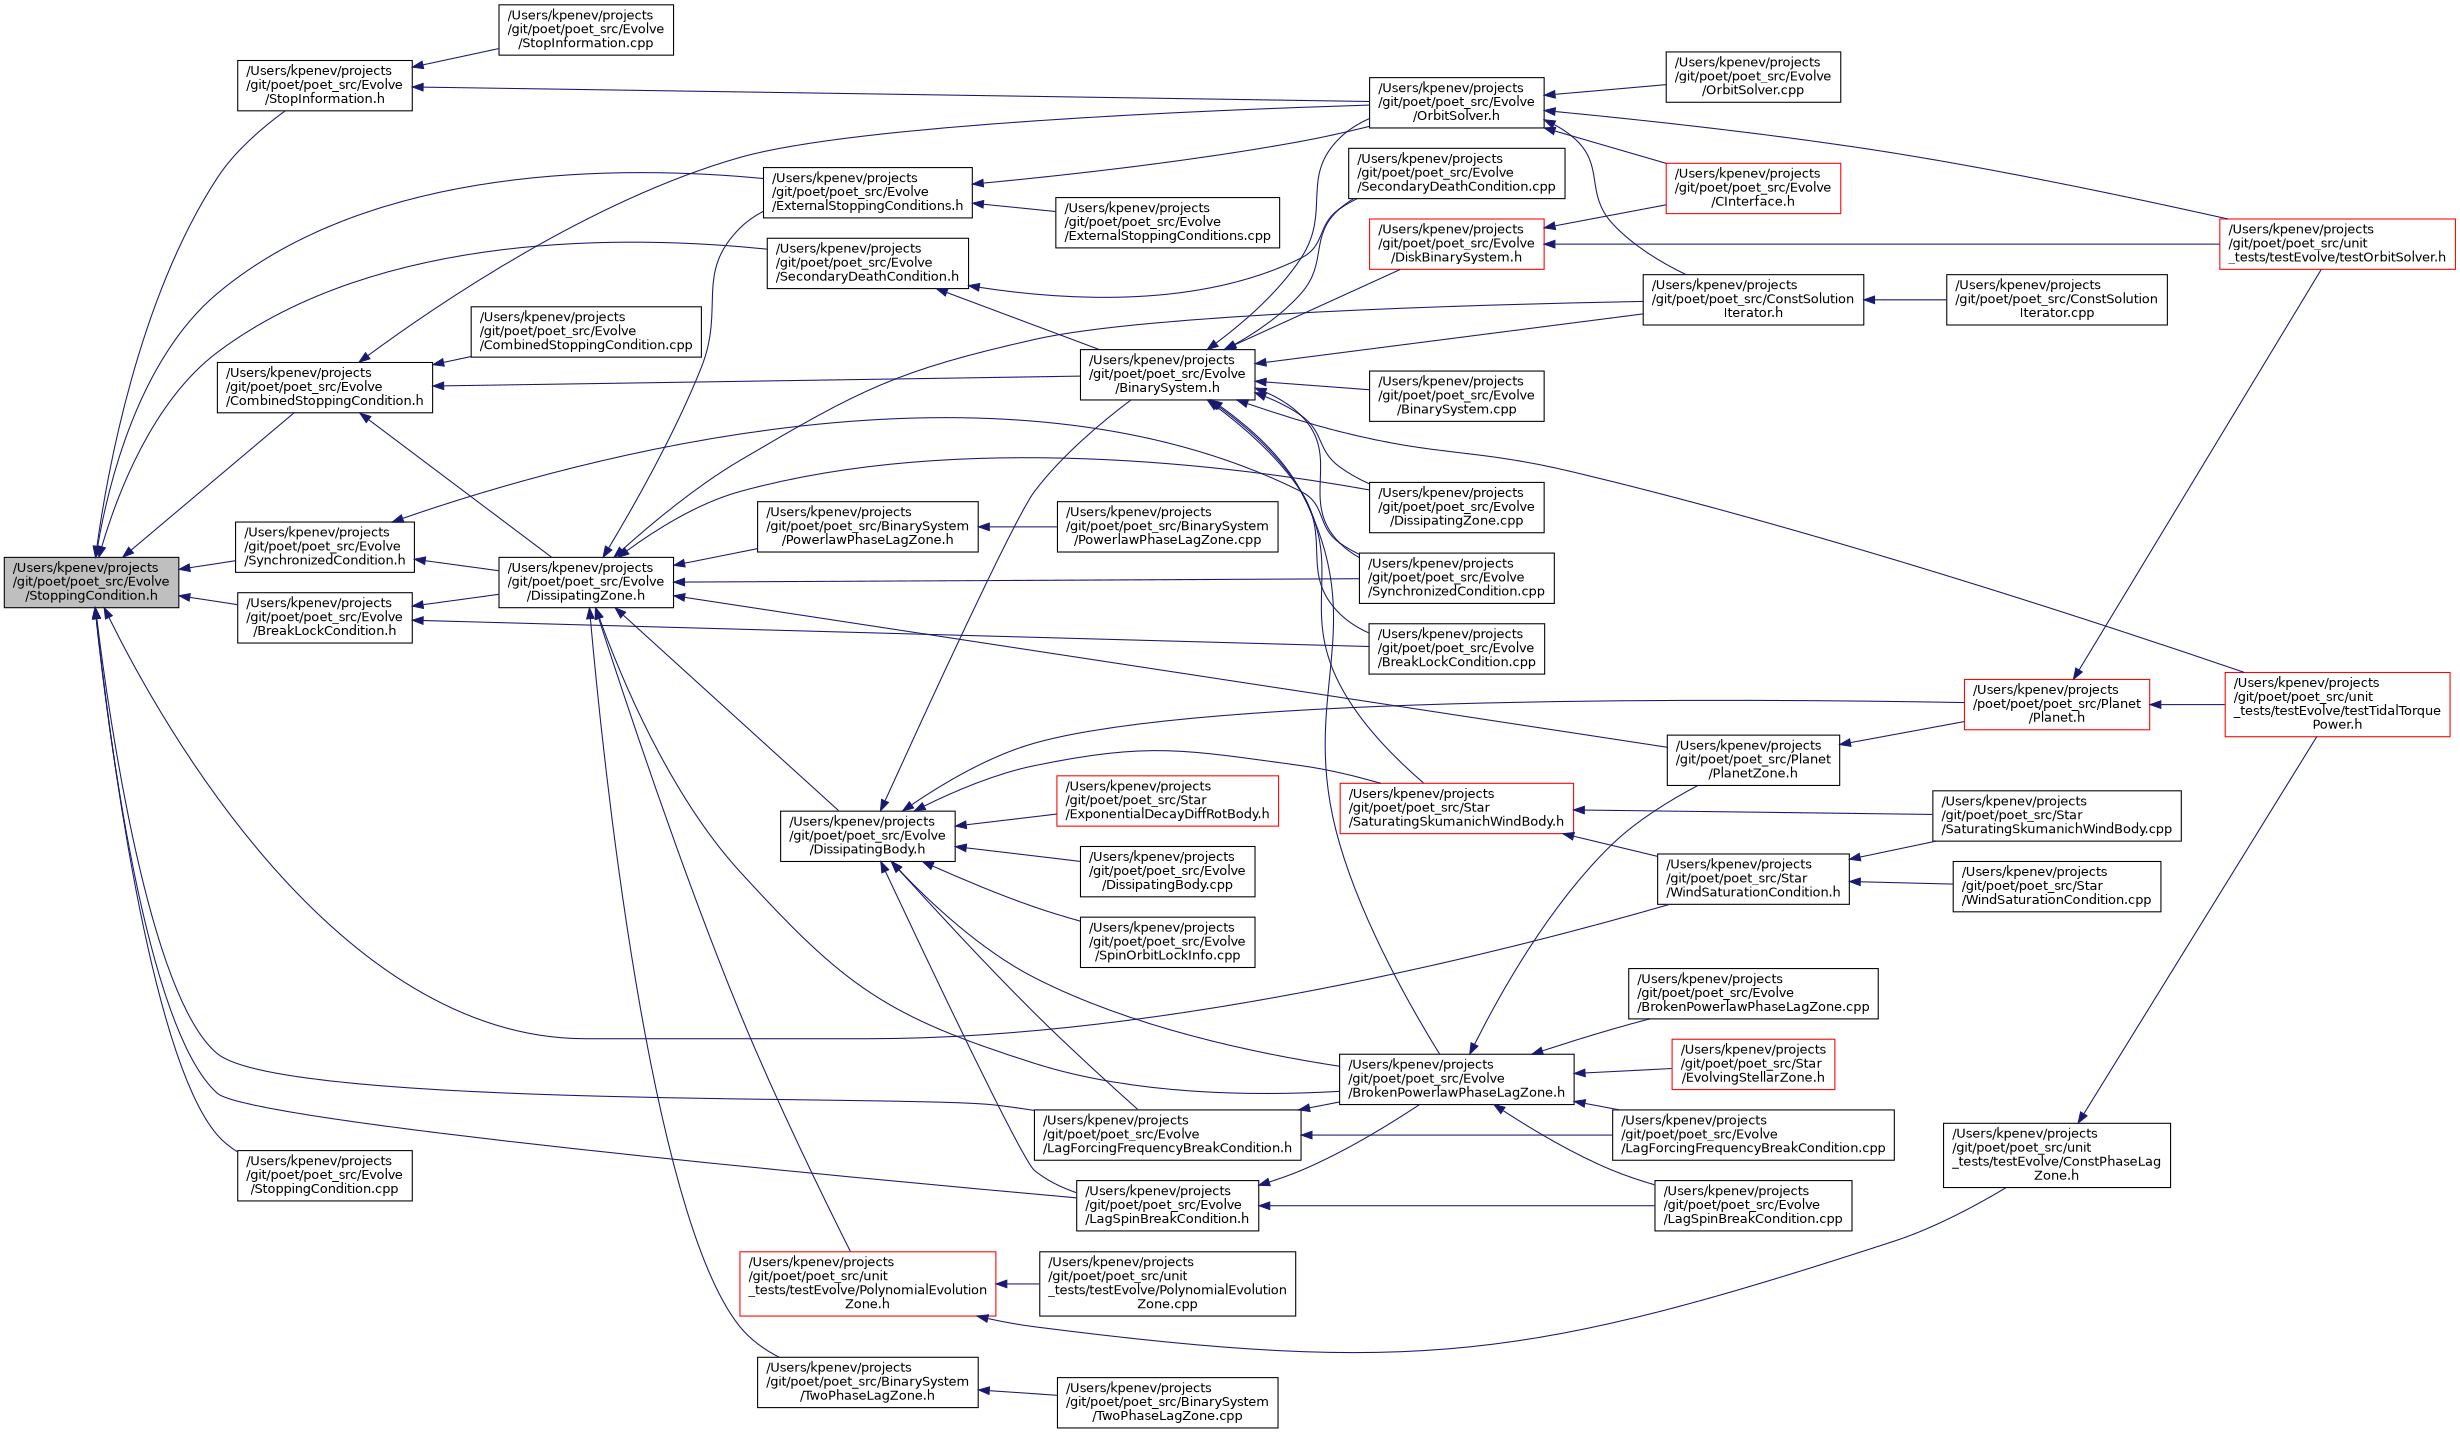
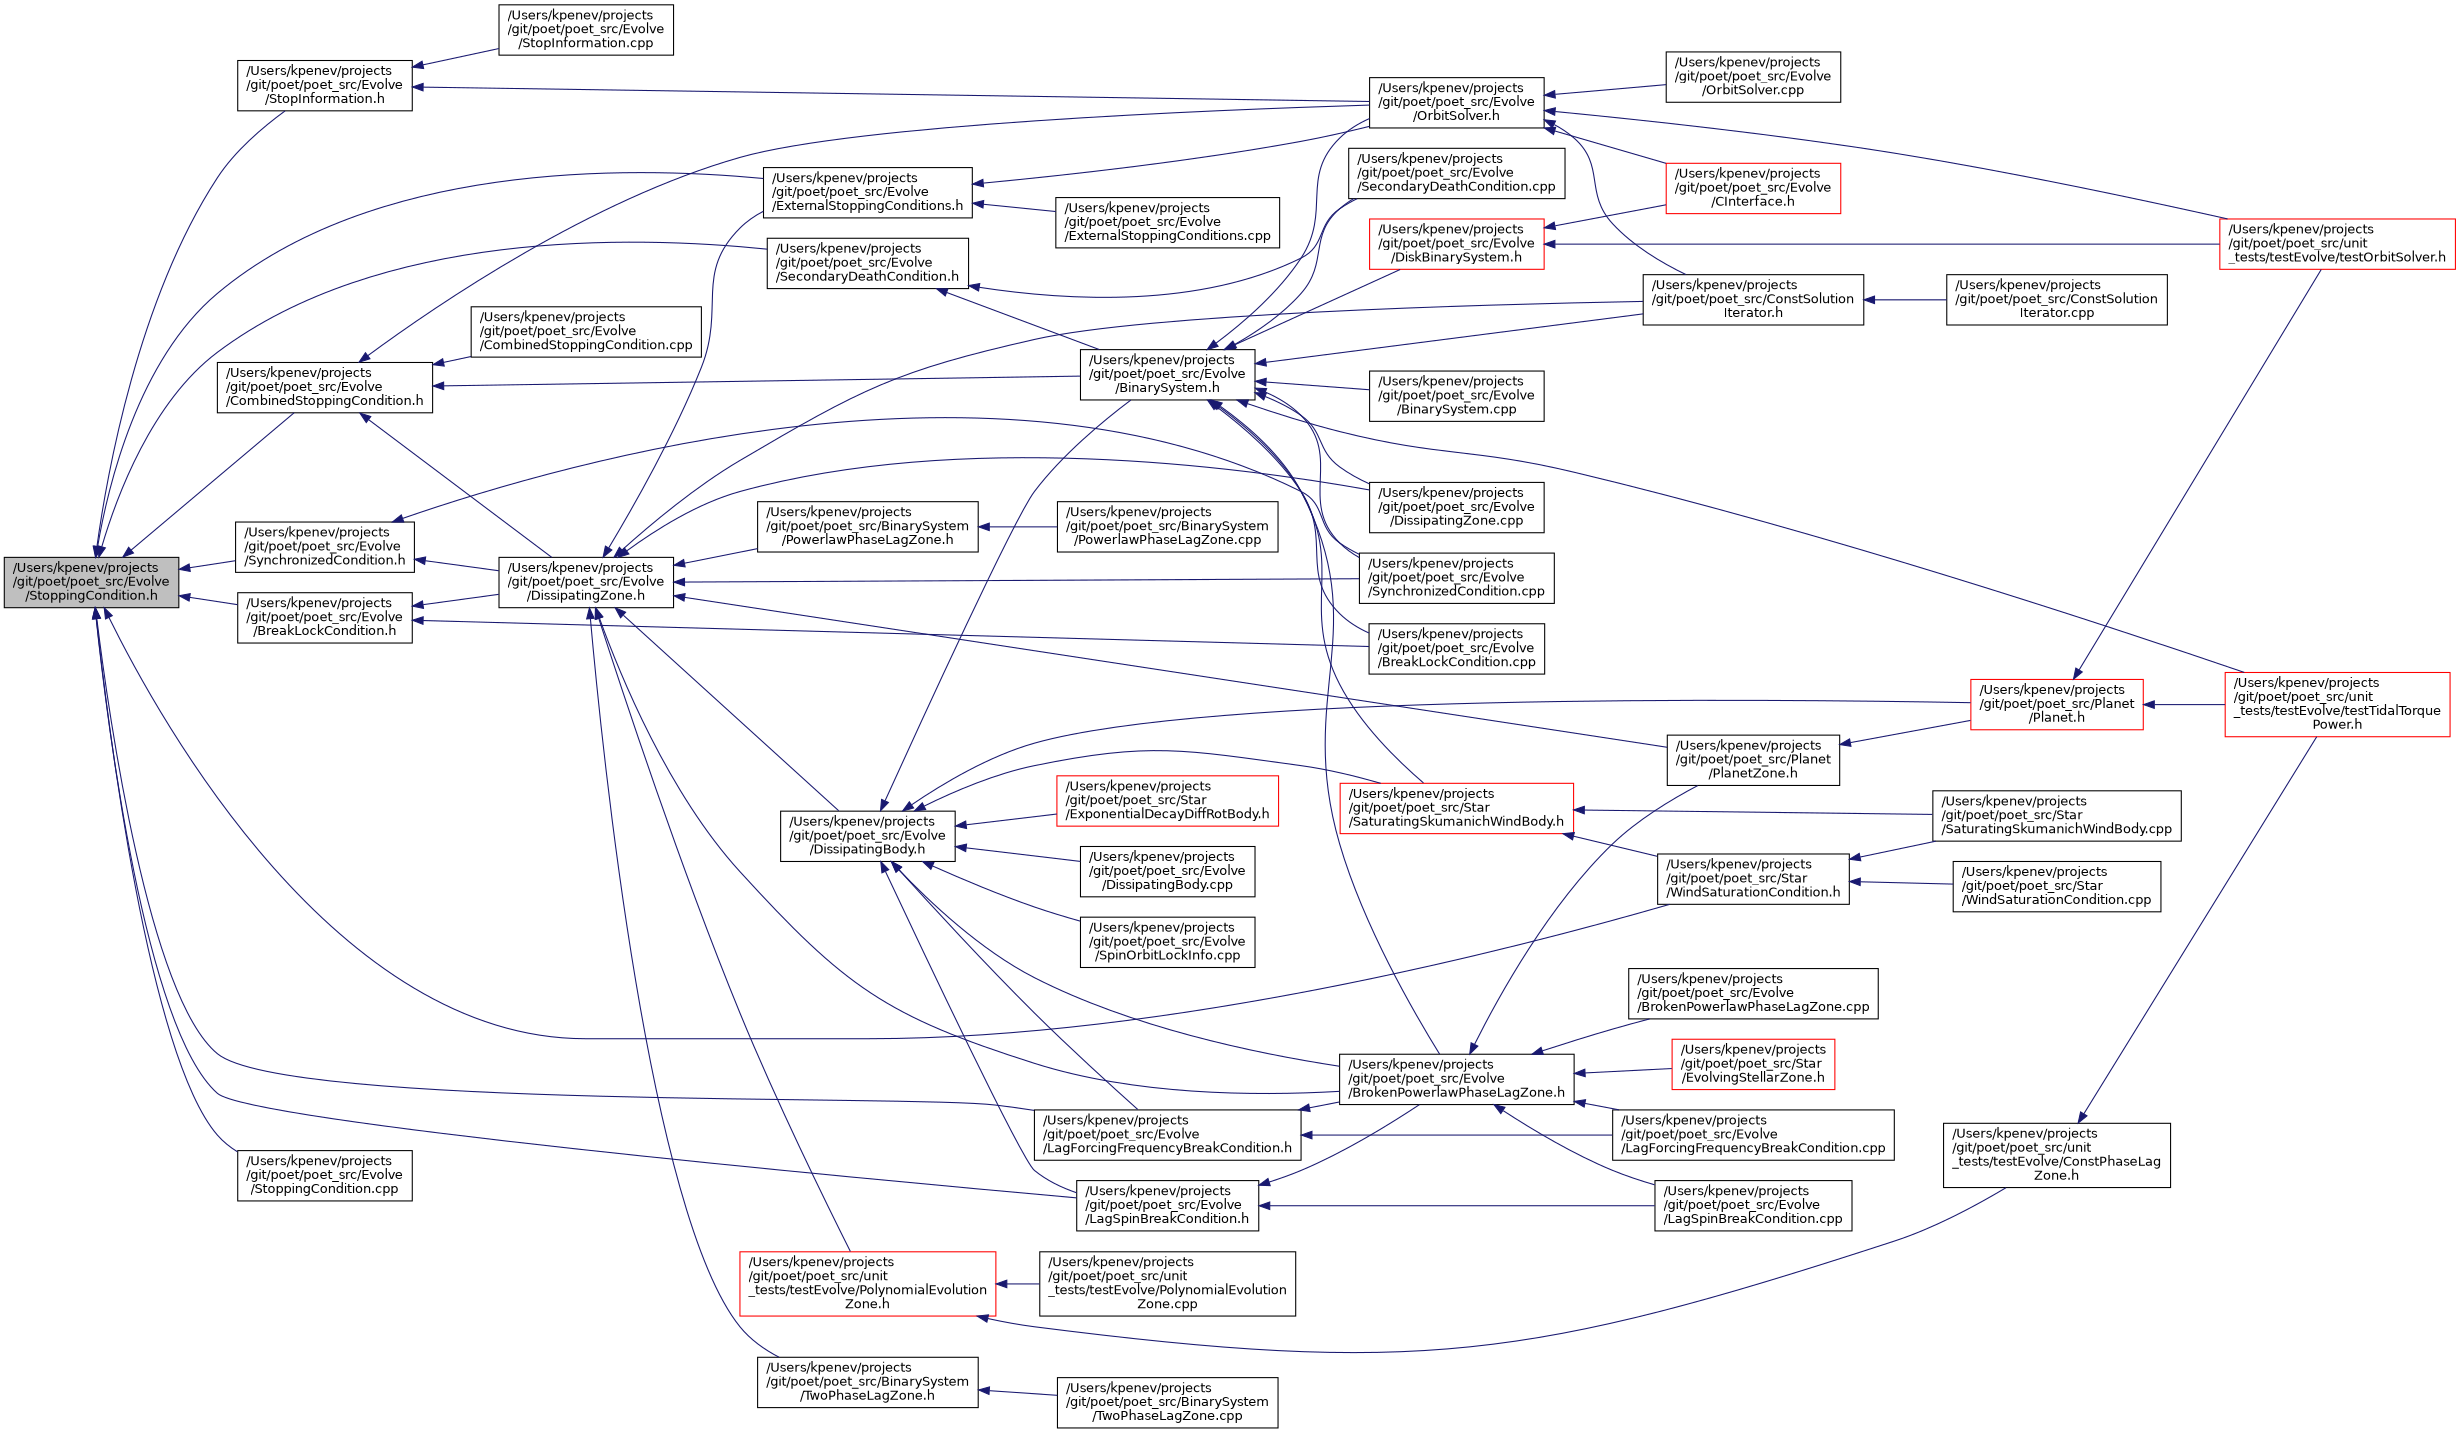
  digraph {
    rankdir=LR
    node [color=black fillcolor=white fontname=Helvetica fontsize=12 shape=record style=filled]
    edge [color=midnightblue dir=back fontname=Helvetica fontsize=12 labelfontname=Helvetica labelfontsize=12 style=solid]
    n1 [fillcolor=grey75 fontcolor=black height=0.2 label="/Users/kpenev/projects\l/git/poet/poet_src/Evolve\l/StoppingCondition.h" width=0.4]
    n2 [height=0.2 label="/Users/kpenev/projects\l/git/poet/poet_src/Evolve\l/CombinedStoppingCondition.h" width=0.4]
    n3 [height=0.2 label="/Users/kpenev/projects\l/git/poet/poet_src/Star\l/WindSaturationCondition.h" width=0.4]
    n4 [height=0.2 label="/Users/kpenev/projects\l/git/poet/poet_src/Evolve\l/LagForcingFrequencyBreakCondition.h" width=0.4]
    n5 [height=0.2 label="/Users/kpenev/projects\l/git/poet/poet_src/Evolve\l/LagSpinBreakCondition.h" width=0.4]
    n6 [height=0.2 label="/Users/kpenev/projects\l/git/poet/poet_src/Evolve\l/ExternalStoppingConditions.h" width=0.4]
    n7 [height=0.2 label="/Users/kpenev/projects\l/git/poet/poet_src/Evolve\l/BreakLockCondition.h" width=0.4]
    n8 [height=0.2 label="/Users/kpenev/projects\l/git/poet/poet_src/Evolve\l/SynchronizedCondition.h" width=0.4]
    n9 [height=0.2 label="/Users/kpenev/projects\l/git/poet/poet_src/Evolve\l/SecondaryDeathCondition.h" width=0.4]
    n10 [height=0.2 label="/Users/kpenev/projects\l/git/poet/poet_src/Evolve\l/StopInformation.h" width=0.4]
    n11 [height=0.2 label="/Users/kpenev/projects\l/git/poet/poet_src/Evolve\l/StoppingCondition.cpp" width=0.4]
    n12 [height=0.2 label="/Users/kpenev/projects\l/git/poet/poet_src/Evolve\l/DissipatingZone.h" width=0.4]
    n13 [height=0.2 label="/Users/kpenev/projects\l/git/poet/poet_src/Evolve\l/BinarySystem.h" width=0.4]
    n14 [height=0.2 label="/Users/kpenev/projects\l/git/poet/poet_src/Evolve\l/OrbitSolver.h" width=0.4]
    n15 [height=0.2 label="/Users/kpenev/projects\l/git/poet/poet_src/Evolve\l/CombinedStoppingCondition.cpp" width=0.4]
    n16 [height=0.2 label="/Users/kpenev/projects\l/git/poet/poet_src/BinarySystem\l/PowerlawPhaseLagZone.h" width=0.4]
    n17 [height=0.2 label="/Users/kpenev/projects\l/git/poet/poet_src/BinarySystem\l/TwoPhaseLagZone.h" width=0.4]
    n18 [height=0.2 label="/Users/kpenev/projects\l/git/poet/poet_src/ConstSolution\lIterator.h" width=0.4]
    n19 [height=0.2 label="/Users/kpenev/projects\l/git/poet/poet_src/Evolve\l/DissipatingBody.h" width=0.4]
    n20 [height=0.2 label="/Users/kpenev/projects\l/git/poet/poet_src/Evolve\l/BrokenPowerlawPhaseLagZone.h" width=0.4]
    n21 [height=0.2 label="/Users/kpenev/projects\l/git/poet/poet_src/Planet\l/PlanetZone.h" width=0.4]
    n22 [height=0.2 label="/Users/kpenev/projects\l/git/poet/poet_src/Evolve\l/DissipatingZone.cpp" width=0.4]
    n23 [height=0.2 label="/Users/kpenev/projects\l/git/poet/poet_src/Evolve\l/SynchronizedCondition.cpp" width=0.4]
    n24 [color=red height=0.2 label="/Users/kpenev/projects\l/git/poet/poet_src/unit\l_tests/testEvolve/PolynomialEvolution\lZone.h" width=0.4]
    n25 [height=0.2 label="/Users/kpenev/projects\l/git/poet/poet_src/BinarySystem\l/PowerlawPhaseLagZone.cpp" width=0.4]
    n26 [height=0.2 label="/Users/kpenev/projects\l/git/poet/poet_src/BinarySystem\l/TwoPhaseLagZone.cpp" width=0.4]
    n27 [height=0.2 label="/Users/kpenev/projects\l/git/poet/poet_src/ConstSolution\lIterator.cpp" width=0.4]
-   n28 [color=red height=0.2 label="/Users/kpenev/projects\l/poet/poet/poet_src/Planet\l/Planet.h" width=0.4]
+   n28 [color=red height=0.2 label="/Users/kpenev/projects\l/git/poet/poet_src/Planet\l/Planet.h" width=0.4]
    n29 [color=red height=0.2 label="/Users/kpenev/projects\l/git/poet/poet_src/Star\l/SaturatingSkumanichWindBody.h" width=0.4]
    n30 [color=red height=0.2 label="/Users/kpenev/projects\l/git/poet/poet_src/Star\l/ExponentialDecayDiffRotBody.h" width=0.4]
    n31 [height=0.2 label="/Users/kpenev/projects\l/git/poet/poet_src/Evolve\l/DissipatingBody.cpp" width=0.4]
    n32 [height=0.2 label="/Users/kpenev/projects\l/git/poet/poet_src/Evolve\l/SpinOrbitLockInfo.cpp" width=0.4]
    n33 [height=0.2 label="/Users/kpenev/projects\l/git/poet/poet_src/Evolve\l/BinarySystem.cpp" width=0.4]
    n34 [height=0.2 label="/Users/kpenev/projects\l/git/poet/poet_src/Evolve\l/BreakLockCondition.cpp" width=0.4]
    n35 [color=red height=0.2 label="/Users/kpenev/projects\l/git/poet/poet_src/unit\l_tests/testEvolve/testTidalTorque\lPower.h" width=0.4]
    n36 [color=red height=0.2 label="/Users/kpenev/projects\l/git/poet/poet_src/Evolve\l/DiskBinarySystem.h" width=0.4]
    n37 [height=0.2 label="/Users/kpenev/projects\l/git/poet/poet_src/Evolve\l/SecondaryDeathCondition.cpp" width=0.4]
    n38 [height=0.2 label="/Users/kpenev/projects\l/git/poet/poet_src/Evolve\l/BrokenPowerlawPhaseLagZone.cpp" width=0.4]
    n39 [color=red height=0.2 label="/Users/kpenev/projects\l/git/poet/poet_src/Star\l/EvolvingStellarZone.h" width=0.4]
    n40 [height=0.2 label="/Users/kpenev/projects\l/git/poet/poet_src/Evolve\l/LagForcingFrequencyBreakCondition.cpp" width=0.4]
    n41 [height=0.2 label="/Users/kpenev/projects\l/git/poet/poet_src/Evolve\l/LagSpinBreakCondition.cpp" width=0.4]
    n42 [color=red height=0.2 label="/Users/kpenev/projects\l/git/poet/poet_src/unit\l_tests/testEvolve/testOrbitSolver.h" width=0.4]
    n43 [color=red height=0.2 label="/Users/kpenev/projects\l/git/poet/poet_src/Evolve\l/CInterface.h" width=0.4]
    n44 [height=0.2 label="/Users/kpenev/projects\l/git/poet/poet_src/Evolve\l/OrbitSolver.cpp" width=0.4]
    n45 [height=0.2 label="/Users/kpenev/projects\l/git/poet/poet_src/Star\l/SaturatingSkumanichWindBody.cpp" width=0.4]
    n46 [height=0.2 label="/Users/kpenev/projects\l/git/poet/poet_src/Star\l/WindSaturationCondition.cpp" width=0.4]
    n47 [height=0.2 label="/Users/kpenev/projects\l/git/poet/poet_src/Evolve\l/ExternalStoppingConditions.cpp" width=0.4]
    n48 [height=0.2 label="/Users/kpenev/projects\l/git/poet/poet_src/unit\l_tests/testEvolve/ConstPhaseLag\lZone.h" width=0.4]
    n49 [height=0.2 label="/Users/kpenev/projects\l/git/poet/poet_src/unit\l_tests/testEvolve/PolynomialEvolution\lZone.cpp" width=0.4]
    n50 [height=0.2 label="/Users/kpenev/projects\l/git/poet/poet_src/Evolve\l/StopInformation.cpp" width=0.4]
    n1 -> n2
    n1 -> n3
    n1 -> n4
    n1 -> n5
    n1 -> n6
    n1 -> n7
    n1 -> n8
    n1 -> n9
    n1 -> n10
    n1 -> n11
    n2 -> n12
    n2 -> n13
    n2 -> n14
    n2 -> n15
    n3 -> n45
    n3 -> n46
    n4 -> n20
    n4 -> n40
    n5 -> n20
    n5 -> n41
    n6 -> n14
    n6 -> n47
    n7 -> n12
    n7 -> n34
    n8 -> n12
    n8 -> n23
    n9 -> n13
    n9 -> n37
    n10 -> n14
    n10 -> n50
    n12 -> n6
    n12 -> n16
    n12 -> n17
    n12 -> n18
    n12 -> n19
    n12 -> n20
    n12 -> n21
    n12 -> n22
    n12 -> n23
    n12 -> n24
    n13 -> n14
    n13 -> n18
    n13 -> n20
    n13 -> n22
    n13 -> n23
    n13 -> n29
    n13 -> n33
    n13 -> n34
    n13 -> n35
    n13 -> n36
    n13 -> n37
    n14 -> n18
    n14 -> n42
    n14 -> n43
    n14 -> n44
    n16 -> n25
    n17 -> n26
    n18 -> n27
    n19 -> n4
    n19 -> n5
    n19 -> n13
    n19 -> n20
    n19 -> n28
    n19 -> n29
    n19 -> n30
    n19 -> n31
    n19 -> n32
    n20 -> n21
    n20 -> n38
    n20 -> n39
    n20 -> n40
    n20 -> n41
    n21 -> n28
    n24 -> n48
    n24 -> n49
    n28 -> n35
    n28 -> n42
    n29 -> n3
    n29 -> n45
    n36 -> n42
    n36 -> n43
    n48 -> n35
  }
